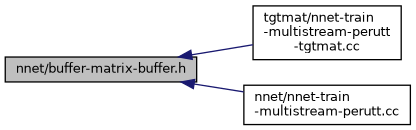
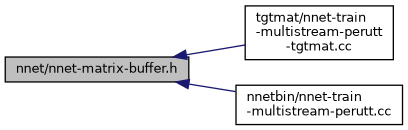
  digraph {
    rankdir=LR
    node [color=black fillcolor=white fontname=Helvetica fontsize=10 shape=record style=filled]
    edge [color=midnightblue dir=back fontname=Helvetica fontsize=10 labelfontname=Helvetica labelfontsize=10 style=solid]
-   n1 [fillcolor=grey75 fontcolor=black height=0.2 label="nnet/buffer-matrix-buffer.h" width=0.4]
+   n1 [fillcolor=grey75 fontcolor=black height=0.2 label="nnet/nnet-matrix-buffer.h" width=0.4]
    n2 [height=0.2 label="tgtmat/nnet-train\l-multistream-perutt\l-tgtmat.cc" width=0.4]
-   n3 [height=0.2 label="nnet/nnet-train\l-multistream-perutt.cc" width=0.4]
+   n3 [height=0.2 label="nnetbin/nnet-train\l-multistream-perutt.cc" width=0.4]
    n1 -> n2
    n1 -> n3
  }
